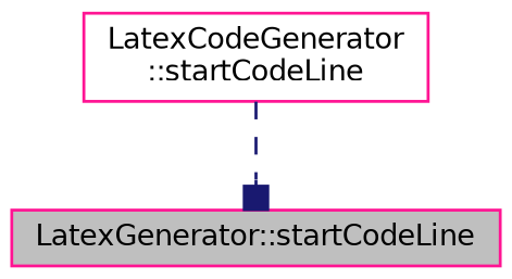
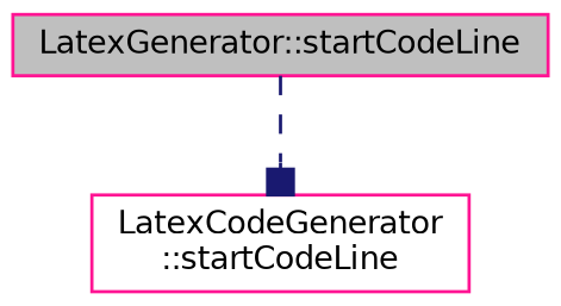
  digraph {
    rankdir=TB
    node [color=deeppink fontname=Helvetica fontsize=10 shape=record style=filled]
    n1 [fillcolor=grey75 fontcolor=black height=0.2 label="LatexGenerator::startCodeLine" width=0.4]
    n2 [fillcolor=white height=0.2 label="LatexCodeGenerator\l::startCodeLine" width=0.4]
-   n2 -> n1 [color=midnightblue fontname=Helvetica fontsize=10 labelfontname=Helvetica labelfontsize=10 style=dashed arrowhead=box]
+   n1 -> n2 [color=midnightblue fontname=Helvetica fontsize=10 labelfontname=Helvetica labelfontsize=10 style=dashed arrowhead=box]
  }
